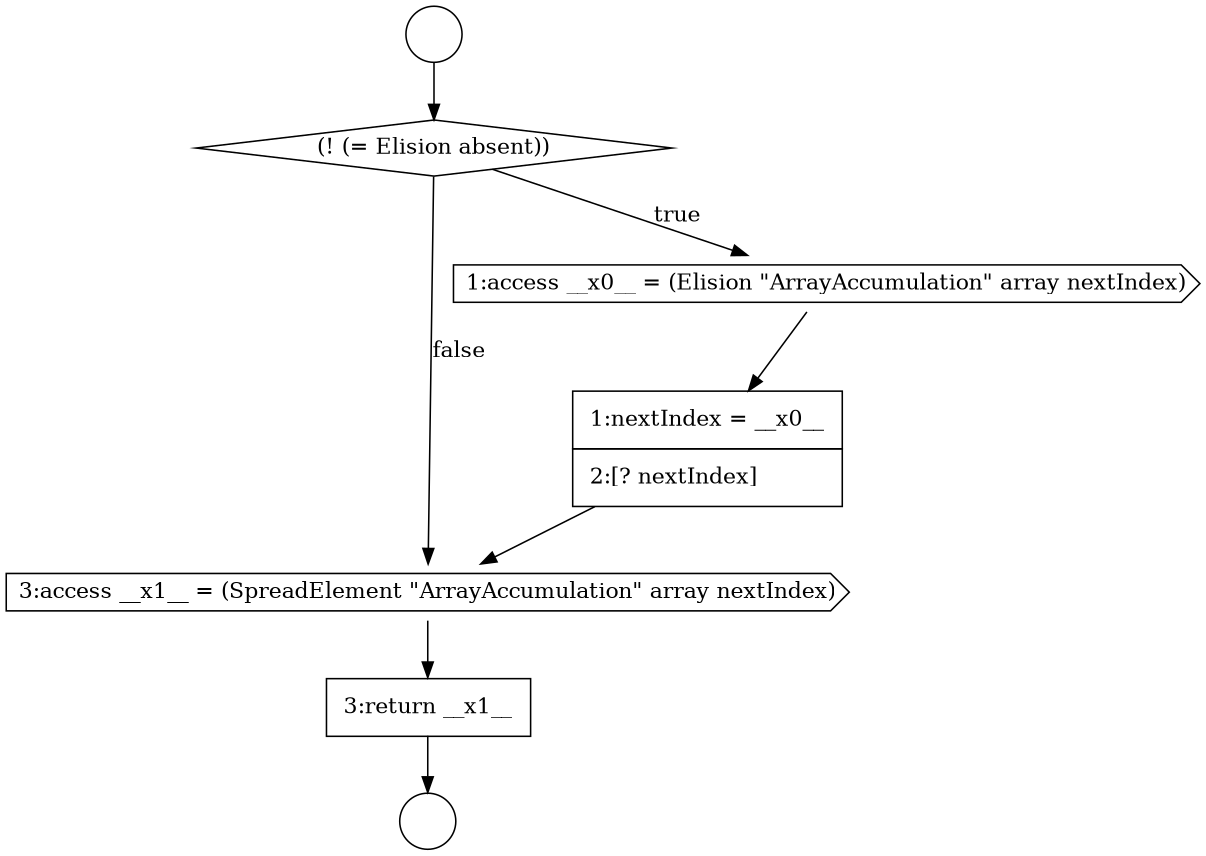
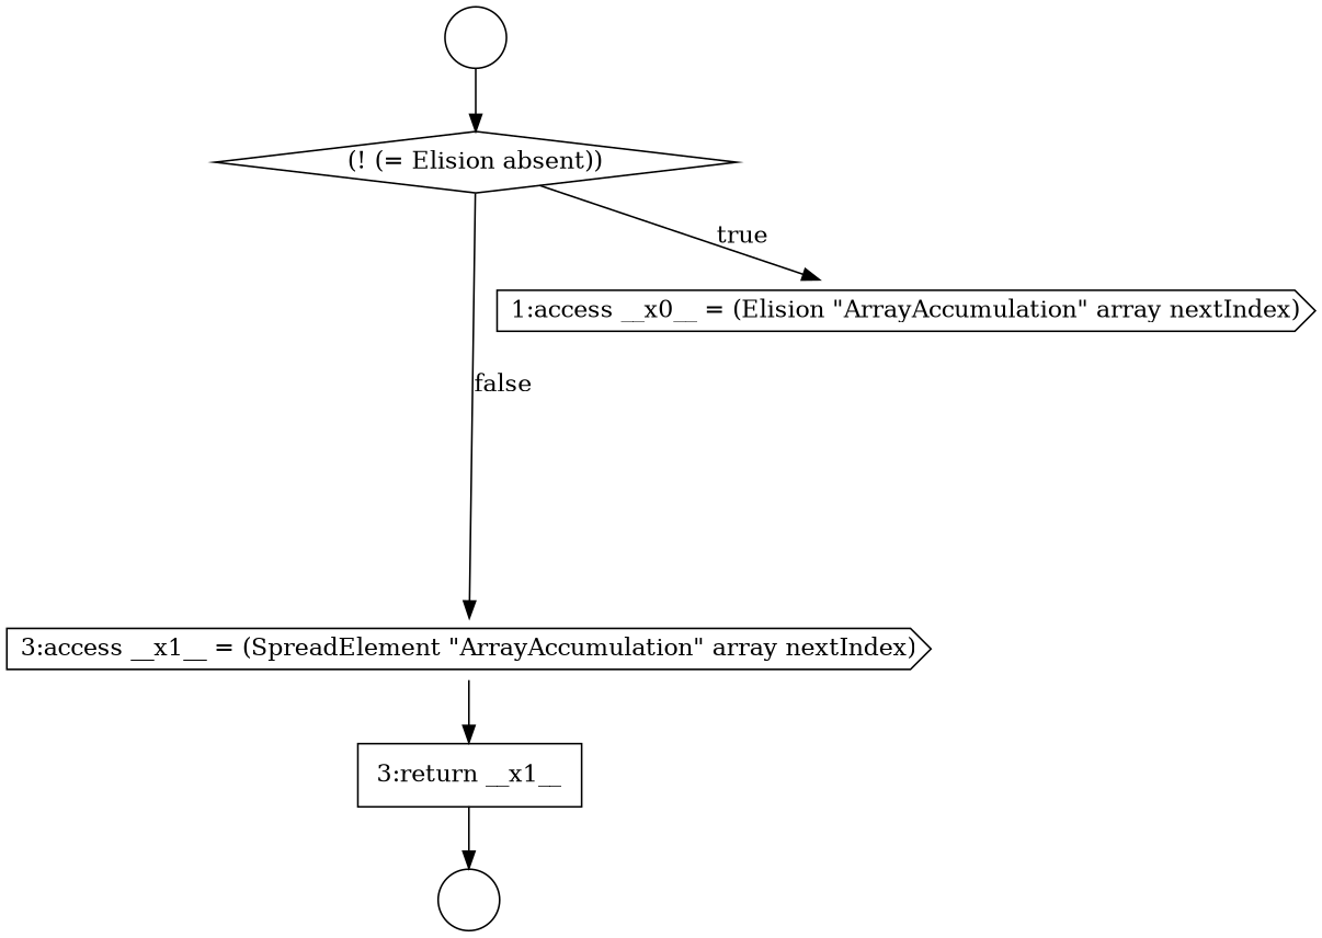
  digraph {
    node [color=black fillcolor=white shape=none style=filled]
    edge [color=black]
-   n1 [label=<<font color="black">     <table border="0" cellborder="1" cellspacing="0" cellpadding="10">       <tr><td align="left">1:nextIndex = __x0__</td></tr>       <tr><td align="left">2:[? nextIndex]</td></tr>     </table>   </font>> margin=0]
    n2 [label=<<font color="black">3:access __x1__ = (SpreadElement &quot;ArrayAccumulation&quot; array nextIndex)</font>> shape=cds]
    n3 [label=" " shape=circle]
    n4 [label=<<font color="black">(! (= Elision absent))</font>> shape=diamond]
    n5 [label=<<font color="black">1:access __x0__ = (Elision &quot;ArrayAccumulation&quot; array nextIndex)</font>> shape=cds]
    n6 [label=<<font color="black">     <table border="0" cellborder="1" cellspacing="0" cellpadding="10">       <tr><td align="left">3:return __x1__</td></tr>     </table>   </font>> margin=0]
    n7 [label=" " shape=circle]
-   n1 -> n2
    n2 -> n6
    n3 -> n4
    n4 -> n2 [label=<<font color="black">false</font>>]
    n4 -> n5 [label=<<font color="black">true</font>>]
-   n5 -> n1
    n6 -> n7
  }
